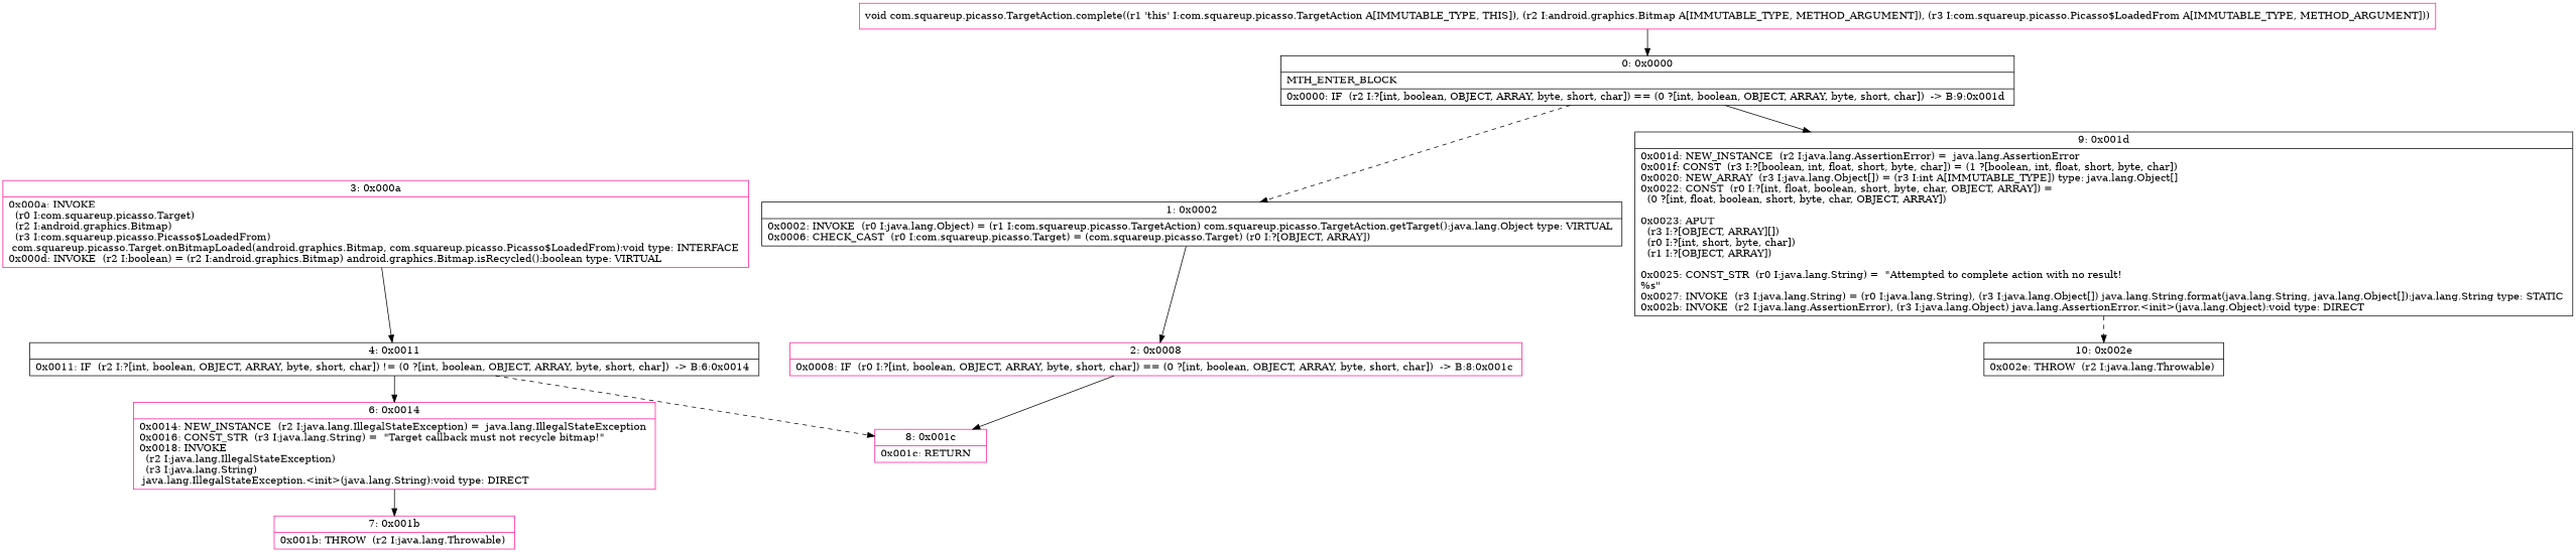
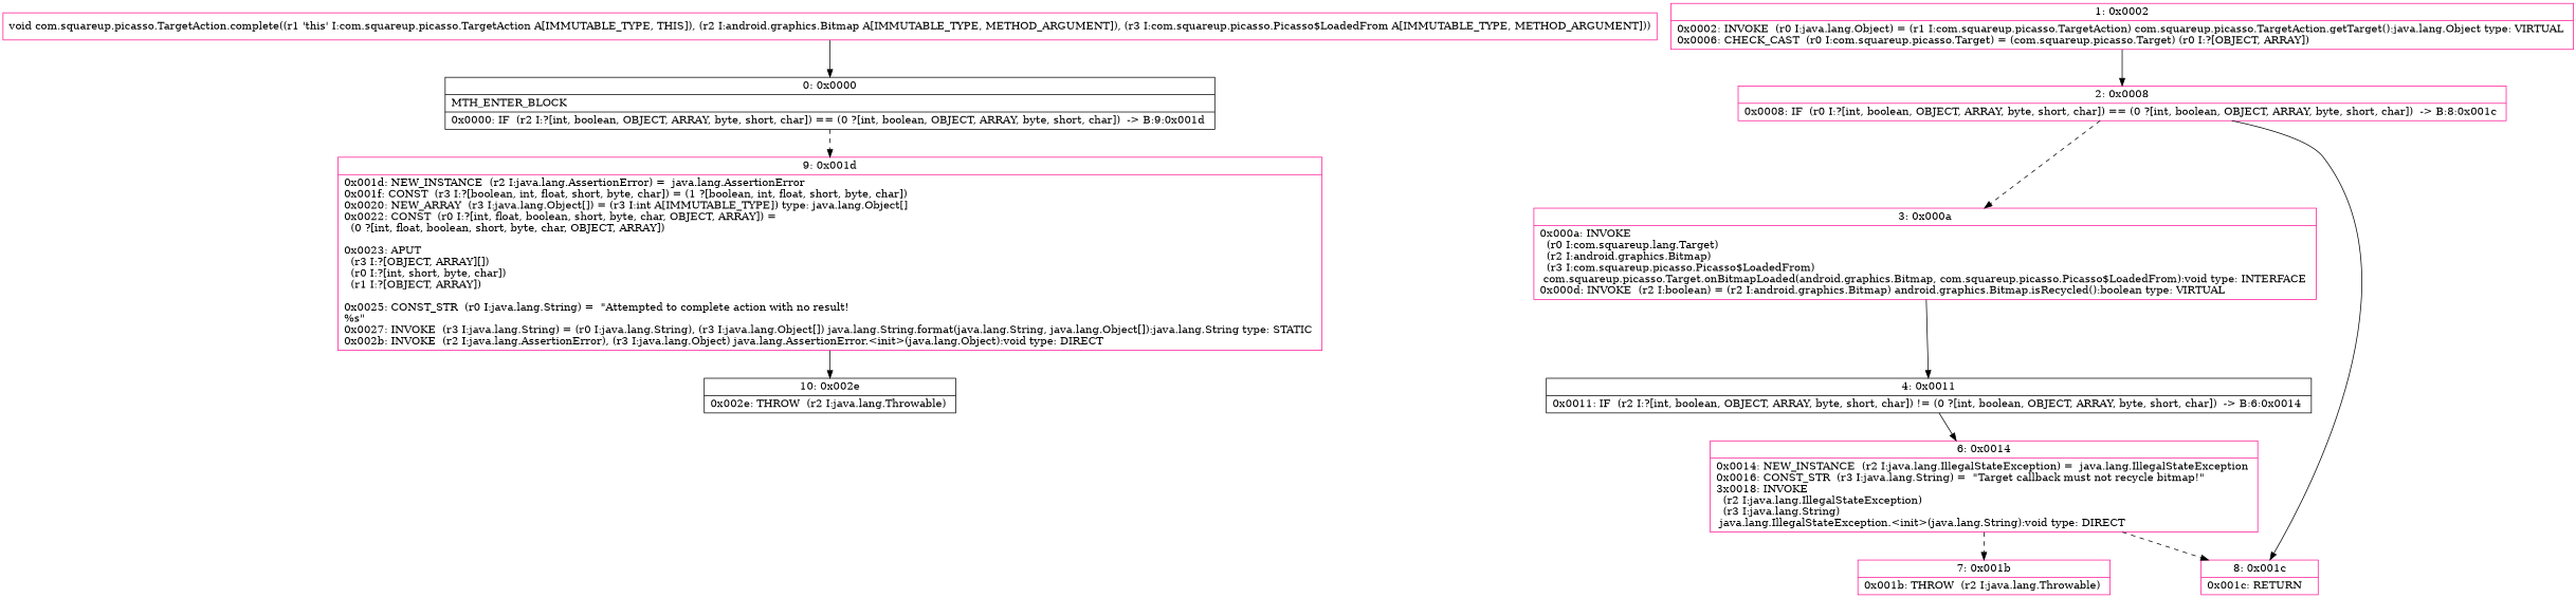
  digraph {
    node [color=deeppink shape=record]
    n1 [color=black label="{0\:\ 0x0000|MTH_ENTER_BLOCK\l|0x0000: IF  (r2 I:?[int, boolean, OBJECT, ARRAY, byte, short, char]) == (0 ?[int, boolean, OBJECT, ARRAY, byte, short, char])  \-\> B:9:0x001d \l}"]
-   n2 [color=black label="{1\:\ 0x0002|0x0002: INVOKE  (r0 I:java.lang.Object) = (r1 I:com.squareup.picasso.TargetAction) com.squareup.picasso.TargetAction.getTarget():java.lang.Object type: VIRTUAL \l0x0006: CHECK_CAST  (r0 I:com.squareup.picasso.Target) = (com.squareup.picasso.Target) (r0 I:?[OBJECT, ARRAY]) \l}"]
-   n3 [color=black label="{9\:\ 0x001d|0x001d: NEW_INSTANCE  (r2 I:java.lang.AssertionError) =  java.lang.AssertionError \l0x001f: CONST  (r3 I:?[boolean, int, float, short, byte, char]) = (1 ?[boolean, int, float, short, byte, char]) \l0x0020: NEW_ARRAY  (r3 I:java.lang.Object[]) = (r3 I:int A[IMMUTABLE_TYPE]) type: java.lang.Object[] \l0x0022: CONST  (r0 I:?[int, float, boolean, short, byte, char, OBJECT, ARRAY]) = \l  (0 ?[int, float, boolean, short, byte, char, OBJECT, ARRAY])\l \l0x0023: APUT  \l  (r3 I:?[OBJECT, ARRAY][])\l  (r0 I:?[int, short, byte, char])\l  (r1 I:?[OBJECT, ARRAY])\l \l0x0025: CONST_STR  (r0 I:java.lang.String) =  \"Attempted to complete action with no result!\l%s\" \l0x0027: INVOKE  (r3 I:java.lang.String) = (r0 I:java.lang.String), (r3 I:java.lang.Object[]) java.lang.String.format(java.lang.String, java.lang.Object[]):java.lang.String type: STATIC \l0x002b: INVOKE  (r2 I:java.lang.AssertionError), (r3 I:java.lang.Object) java.lang.AssertionError.\<init\>(java.lang.Object):void type: DIRECT \l}"]
+   n2 [label="{1\:\ 0x0002|0x0002: INVOKE  (r0 I:java.lang.Object) = (r1 I:com.squareup.picasso.TargetAction) com.squareup.picasso.TargetAction.getTarget():java.lang.Object type: VIRTUAL \l0x0006: CHECK_CAST  (r0 I:com.squareup.picasso.Target) = (com.squareup.picasso.Target) (r0 I:?[OBJECT, ARRAY]) \l}"]
+   n3 [label="{9\:\ 0x001d|0x001d: NEW_INSTANCE  (r2 I:java.lang.AssertionError) =  java.lang.AssertionError \l0x001f: CONST  (r3 I:?[boolean, int, float, short, byte, char]) = (1 ?[boolean, int, float, short, byte, char]) \l0x0020: NEW_ARRAY  (r3 I:java.lang.Object[]) = (r3 I:int A[IMMUTABLE_TYPE]) type: java.lang.Object[] \l0x0022: CONST  (r0 I:?[int, float, boolean, short, byte, char, OBJECT, ARRAY]) = \l  (0 ?[int, float, boolean, short, byte, char, OBJECT, ARRAY])\l \l0x0023: APUT  \l  (r3 I:?[OBJECT, ARRAY][])\l  (r0 I:?[int, short, byte, char])\l  (r1 I:?[OBJECT, ARRAY])\l \l0x0025: CONST_STR  (r0 I:java.lang.String) =  \"Attempted to complete action with no result!\l%s\" \l0x0027: INVOKE  (r3 I:java.lang.String) = (r0 I:java.lang.String), (r3 I:java.lang.Object[]) java.lang.String.format(java.lang.String, java.lang.Object[]):java.lang.String type: STATIC \l0x002b: INVOKE  (r2 I:java.lang.AssertionError), (r3 I:java.lang.Object) java.lang.AssertionError.\<init\>(java.lang.Object):void type: DIRECT \l}"]
    n4 [label="{2\:\ 0x0008|0x0008: IF  (r0 I:?[int, boolean, OBJECT, ARRAY, byte, short, char]) == (0 ?[int, boolean, OBJECT, ARRAY, byte, short, char])  \-\> B:8:0x001c \l}"]
    n5 [color=black label="{10\:\ 0x002e|0x002e: THROW  (r2 I:java.lang.Throwable) \l}"]
-   n6 [label="{3\:\ 0x000a|0x000a: INVOKE  \l  (r0 I:com.squareup.picasso.Target)\l  (r2 I:android.graphics.Bitmap)\l  (r3 I:com.squareup.picasso.Picasso$LoadedFrom)\l com.squareup.picasso.Target.onBitmapLoaded(android.graphics.Bitmap, com.squareup.picasso.Picasso$LoadedFrom):void type: INTERFACE \l0x000d: INVOKE  (r2 I:boolean) = (r2 I:android.graphics.Bitmap) android.graphics.Bitmap.isRecycled():boolean type: VIRTUAL \l}"]
+   n6 [label="{3\:\ 0x000a|0x000a: INVOKE  \l  (r0 I:com.squareup.lang.Target)\l  (r2 I:android.graphics.Bitmap)\l  (r3 I:com.squareup.picasso.Picasso$LoadedFrom)\l com.squareup.picasso.Target.onBitmapLoaded(android.graphics.Bitmap, com.squareup.picasso.Picasso$LoadedFrom):void type: INTERFACE \l0x000d: INVOKE  (r2 I:boolean) = (r2 I:android.graphics.Bitmap) android.graphics.Bitmap.isRecycled():boolean type: VIRTUAL \l}"]
    n7 [label="{8\:\ 0x001c|0x001c: RETURN   \l}"]
    n8 [color=black label="{4\:\ 0x0011|0x0011: IF  (r2 I:?[int, boolean, OBJECT, ARRAY, byte, short, char]) != (0 ?[int, boolean, OBJECT, ARRAY, byte, short, char])  \-\> B:6:0x0014 \l}"]
-   n9 [label="{6\:\ 0x0014|0x0014: NEW_INSTANCE  (r2 I:java.lang.IllegalStateException) =  java.lang.IllegalStateException \l0x0016: CONST_STR  (r3 I:java.lang.String) =  \"Target callback must not recycle bitmap!\" \l0x0018: INVOKE  \l  (r2 I:java.lang.IllegalStateException)\l  (r3 I:java.lang.String)\l java.lang.IllegalStateException.\<init\>(java.lang.String):void type: DIRECT \l}"]
+   n9 [label="{6\:\ 0x0014|0x0014: NEW_INSTANCE  (r2 I:java.lang.IllegalStateException) =  java.lang.IllegalStateException \l0x0016: CONST_STR  (r3 I:java.lang.String) =  \"Target callback must not recycle bitmap!\" \l3x0018: INVOKE  \l  (r2 I:java.lang.IllegalStateException)\l  (r3 I:java.lang.String)\l java.lang.IllegalStateException.\<init\>(java.lang.String):void type: DIRECT \l}"]
    n10 [label="{7\:\ 0x001b|0x001b: THROW  (r2 I:java.lang.Throwable) \l}"]
    n11 [label="{void com.squareup.picasso.TargetAction.complete((r1 'this' I:com.squareup.picasso.TargetAction A[IMMUTABLE_TYPE, THIS]), (r2 I:android.graphics.Bitmap A[IMMUTABLE_TYPE, METHOD_ARGUMENT]), (r3 I:com.squareup.picasso.Picasso$LoadedFrom A[IMMUTABLE_TYPE, METHOD_ARGUMENT])) }"]
-   n1 -> n2 [style=dashed]
-   n1 -> n3
+   n1 -> n3 [style=dashed]
    n2 -> n4
-   n3 -> n5 [style=dashed]
+   n3 -> n5
+   n4 -> n6 [style=dashed]
    n4 -> n7
    n6 -> n8
-   n8 -> n7 [style=dashed]
+   n9 -> n7 [style=dashed]
    n8 -> n9
-   n9 -> n10
+   n9 -> n10 [style=dashed]
    n11 -> n1
  }
